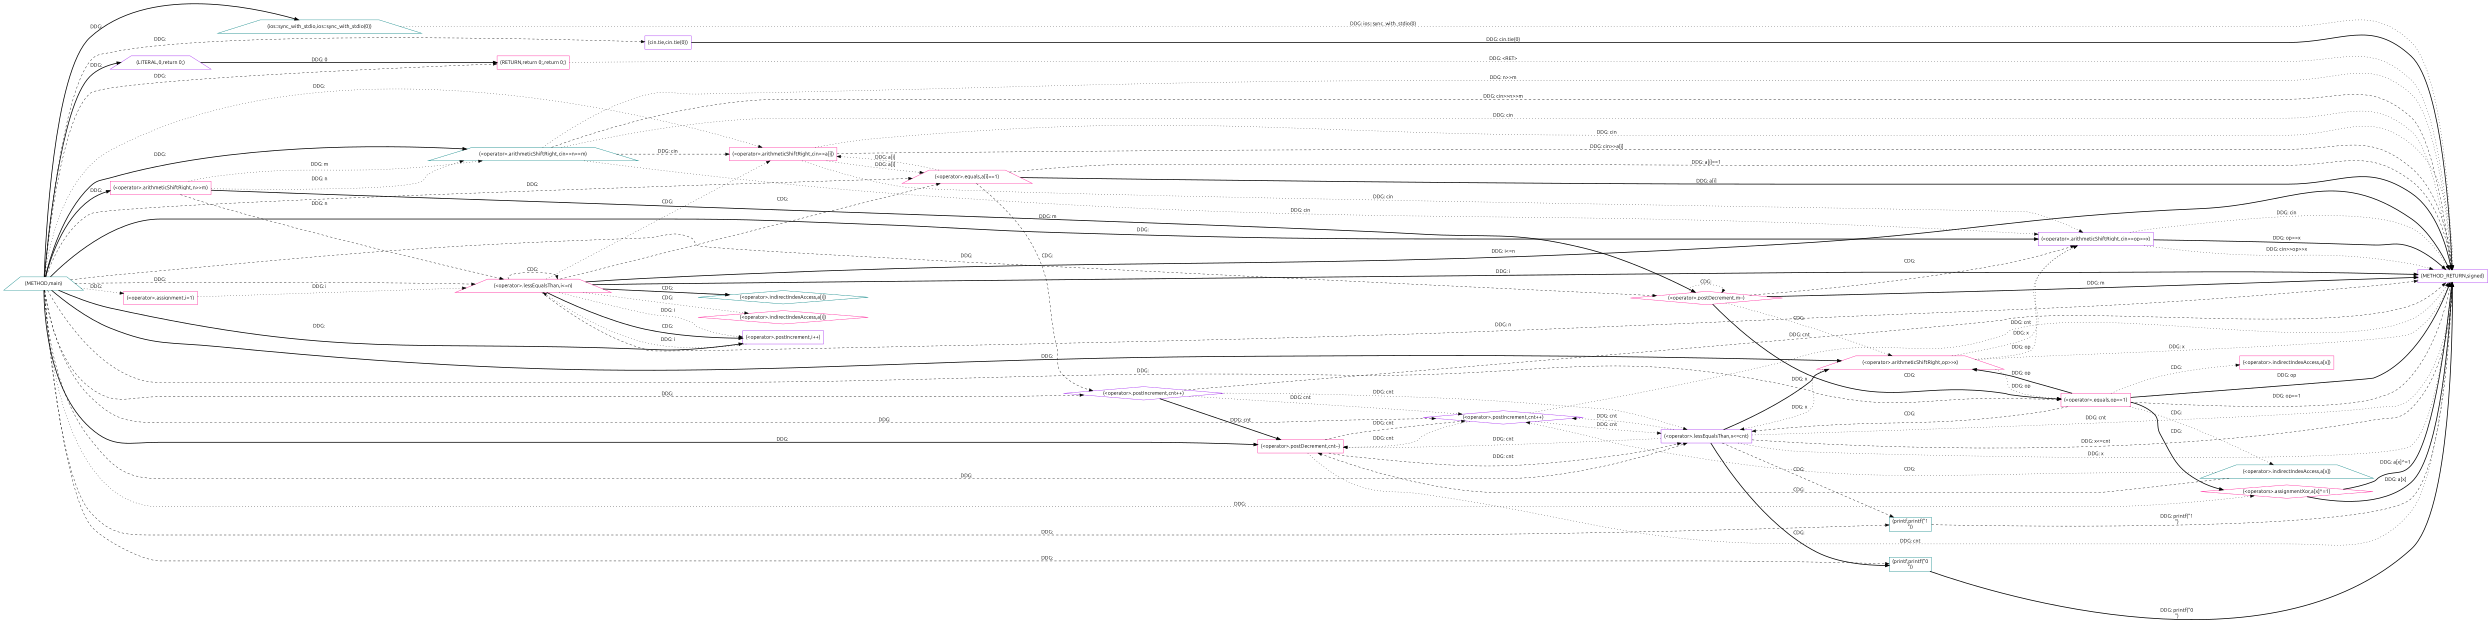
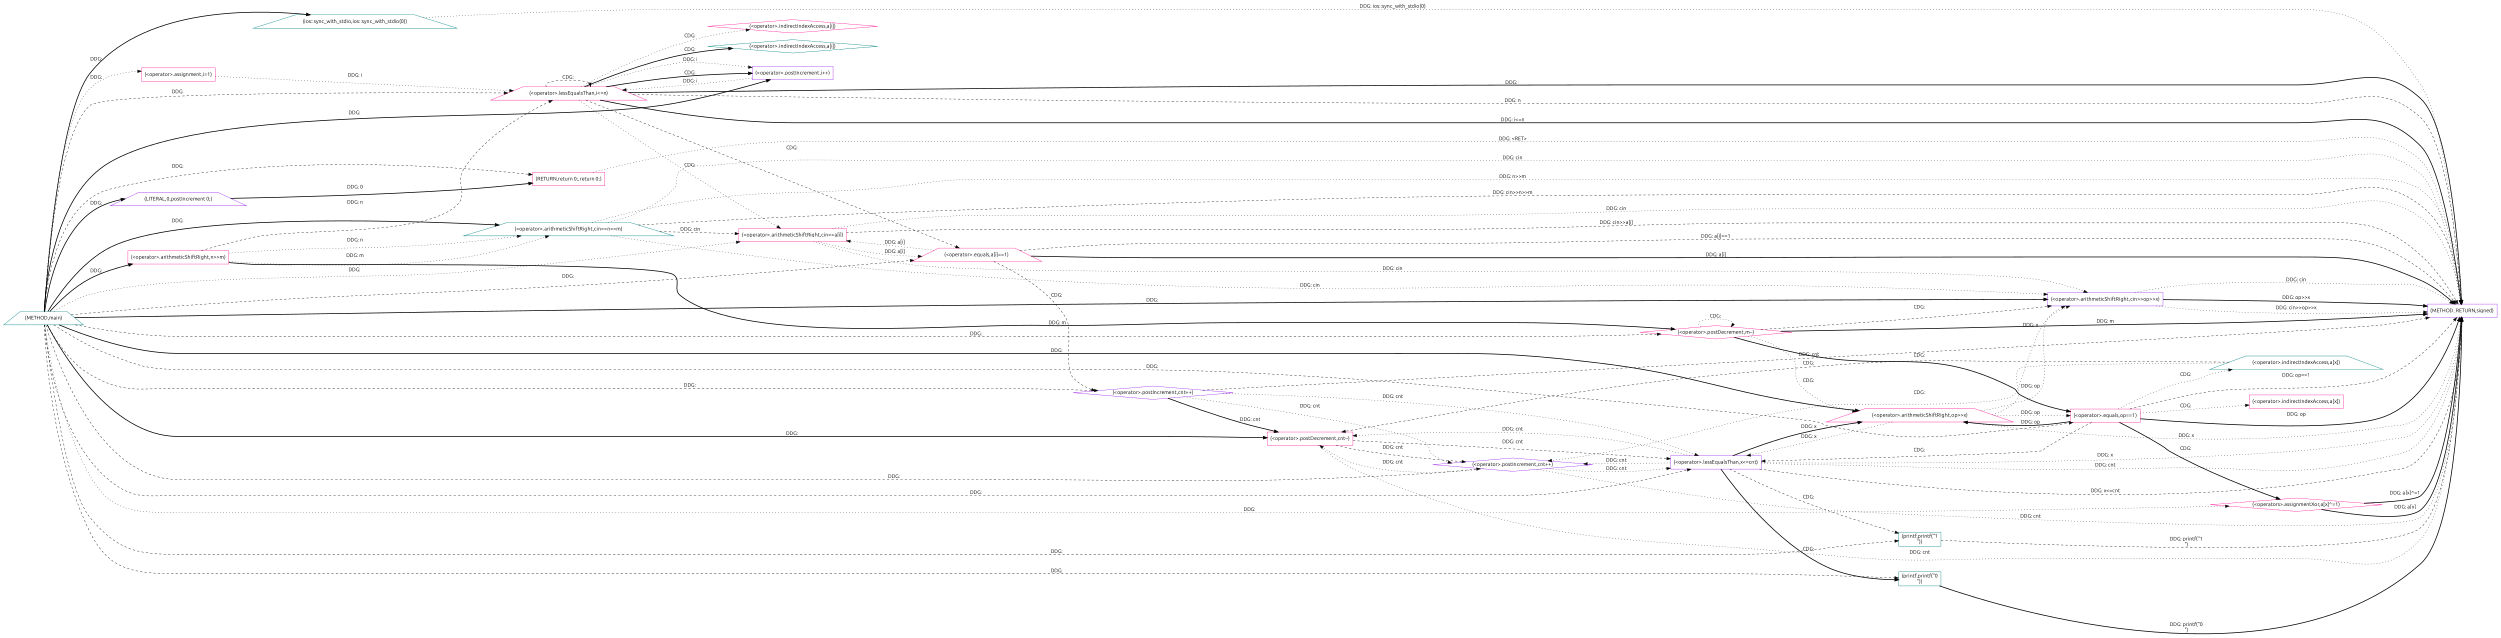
  digraph {
    fontname=Ubuntu
    rankdir=LR
    node [color=deeppink fontname=Ubuntu shape=box]
    edge [fontname=Ubuntu style=dotted]
    n1 [color=teal label="(METHOD,main)" shape=trapezium]
    n2 [color=teal label="(ios::sync_with_stdio,ios::sync_with_stdio(0))" shape=trapezium]
-   n3 [color=purple label="(cin.tie,cin.tie(0))"]
    n4 [color=teal label="(<operator>.arithmeticShiftRight,cin>>n>>m)" shape=trapezium]
    n5 [label="(RETURN,return 0;,return 0;)"]
    n6 [label="(<operator>.assignment,i=1)"]
    n7 [label="(<operator>.lessEqualsThan,i<=n)" shape=trapezium]
    n8 [color=purple label="(<operator>.postIncrement,i++)"]
    n9 [label="(<operator>.postDecrement,m--)" shape=diamond]
-   n10 [color=purple label="(LITERAL,0,return 0;)" shape=trapezium]
+   n10 [color=purple label="(LITERAL,0,postIncrement 0;)" shape=trapezium]
    n11 [label="(<operator>.arithmeticShiftRight,n>>m)"]
    n12 [label="(<operator>.arithmeticShiftRight,cin>>a[i])"]
    n13 [color=purple label="(<operator>.arithmeticShiftRight,cin>>op>>x)"]
    n14 [label="(<operator>.equals,a[i]==1)" shape=trapezium]
    n15 [color=purple label="(<operator>.postIncrement,cnt++)" shape=diamond]
    n16 [label="(<operator>.equals,op==1)"]
    n17 [label="(<operator>.arithmeticShiftRight,op>>x)" shape=trapezium]
    n18 [label="(<operators>.assignmentXor,a[x]^=1)" shape=diamond]
    n19 [label="(<operator>.postDecrement,cnt--)"]
    n20 [color=purple label="(<operator>.postIncrement,cnt++)" shape=diamond]
    n21 [color=purple label="(<operator>.lessEqualsThan,x<=cnt)"]
    n22 [color=teal label="(printf,printf(\"1\n\"))"]
    n23 [color=teal label="(printf,printf(\"0\n\"))"]
    n24 [color=purple label="(METHOD_RETURN,signed)"]
    n25 [label="(<operator>.indirectIndexAccess,a[i])" shape=diamond]
    n26 [color=teal label="(<operator>.indirectIndexAccess,a[i])" shape=diamond]
    n27 [color=teal label="(<operator>.indirectIndexAccess,a[x])" shape=trapezium]
    n28 [label="(<operator>.indirectIndexAccess,a[x])"]
    n1 -> n2 [label="DDG: " style=bold]
-   n1 -> n3 [label="DDG: " style=dashed]
    n1 -> n4 [label="DDG: " style=bold]
    n1 -> n5 [label="DDG: " style=dashed]
    n1 -> n6 [label="DDG: "]
    n1 -> n7 [label="DDG: " style=dashed]
    n1 -> n8 [label="DDG: " style=bold]
    n1 -> n9 [label="DDG: " style=dashed]
    n1 -> n10 [label="DDG: " style=bold]
    n1 -> n11 [label="DDG: " style=bold]
    n1 -> n12 [label="DDG: "]
    n1 -> n13 [label="DDG: " style=bold]
    n1 -> n14 [label="DDG: " style=dashed]
    n1 -> n15 [label="DDG: " style=dashed]
    n1 -> n16 [label="DDG: " style=dashed]
    n1 -> n17 [label="DDG: " style=bold]
    n1 -> n18 [label="DDG: "]
    n1 -> n19 [label="DDG: " style=bold]
    n1 -> n20 [label="DDG: " style=dashed]
    n1 -> n21 [label="DDG: " style=dashed]
    n1 -> n22 [label="DDG: " style=dashed]
    n1 -> n23 [label="DDG: " style=dashed]
    n2 -> n24 [label="DDG: ios::sync_with_stdio(0)"]
-   n3 -> n24 [label="DDG: cin.tie(0)" style=bold]
    n4 -> n12 [label="DDG: cin" style=dashed]
    n4 -> n13 [label="DDG: cin"]
    n4 -> n24 [label="DDG: cin"]
    n4 -> n24 [label="DDG: n>>m"]
    n4 -> n24 [label="DDG: cin>>n>>m" style=dashed]
    n5 -> n24 [label="DDG: <RET>"]
    n6 -> n7 [label="DDG: i"]
    n7 -> n7 [label="CDG: " style=dashed]
    n7 -> n8 [label="DDG: i"]
    n7 -> n8 [label="CDG: " style=bold]
    n7 -> n12 [label="CDG: "]
    n7 -> n14 [label="CDG: " style=dashed]
    n7 -> n24 [label="DDG: i" style=bold]
    n7 -> n24 [label="DDG: n" style=dashed]
    n7 -> n24 [label="DDG: i<=n" style=bold]
    n7 -> n25 [label="CDG: "]
    n7 -> n26 [label="CDG: " style=bold]
    n8 -> n7 [label="DDG: i"]
    n9 -> n9 [label="CDG: "]
    n9 -> n13 [label="CDG: " style=dashed]
    n9 -> n16 [label="CDG: " style=bold]
    n9 -> n17 [label="CDG: "]
    n9 -> n24 [label="DDG: m" style=bold]
    n10 -> n5 [label="DDG: 0" style=bold]
    n11 -> n4 [label="DDG: n"]
    n11 -> n4 [label="DDG: m"]
    n11 -> n7 [label="DDG: n" style=dashed]
    n11 -> n9 [label="DDG: m" style=bold]
    n12 -> n13 [label="DDG: cin"]
    n12 -> n14 [label="DDG: a[i]"]
    n12 -> n24 [label="DDG: cin"]
    n12 -> n24 [label="DDG: cin>>a[i]" style=dashed]
    n13 -> n24 [label="DDG: cin"]
    n13 -> n24 [label="DDG: op>>x" style=bold]
    n13 -> n24 [label="DDG: cin>>op>>x"]
    n14 -> n12 [label="DDG: a[i]"]
    n14 -> n15 [label="CDG: " style=dashed]
    n14 -> n24 [label="DDG: a[i]" style=bold]
    n14 -> n24 [label="DDG: a[i]==1" style=dashed]
    n15 -> n19 [label="DDG: cnt" style=bold]
    n15 -> n20 [label="DDG: cnt"]
    n15 -> n21 [label="DDG: cnt"]
    n15 -> n24 [label="DDG: cnt" style=dashed]
    n16 -> n17 [label="DDG: op" style=bold]
    n16 -> n18 [label="CDG: " style=bold]
    n16 -> n21 [label="CDG: " style=dashed]
    n16 -> n24 [label="DDG: op" style=bold]
    n16 -> n24 [label="DDG: op==1" style=dashed]
    n16 -> n27 [label="CDG: "]
    n16 -> n28 [label="CDG: "]
    n17 -> n13 [label="DDG: x"]
    n17 -> n13 [label="DDG: op"]
    n17 -> n16 [label="DDG: op"]
    n17 -> n21 [label="DDG: x"]
    n17 -> n24 [label="DDG: x"]
    n18 -> n24 [label="DDG: a[x]" style=bold]
    n18 -> n24 [label="DDG: a[x]^=1" style=bold]
    n19 -> n20 [label="DDG: cnt" style=dashed]
    n19 -> n21 [label="DDG: cnt" style=dashed]
    n19 -> n24 [label="DDG: cnt"]
    n20 -> n19 [label="DDG: cnt"]
    n20 -> n21 [label="DDG: cnt"]
    n20 -> n24 [label="DDG: cnt"]
    n21 -> n17 [label="DDG: x" style=bold]
    n21 -> n19 [label="DDG: cnt"]
    n21 -> n20 [label="DDG: cnt"]
    n21 -> n22 [label="CDG: " style=dashed]
    n21 -> n23 [label="CDG: " style=bold]
    n21 -> n24 [label="DDG: x"]
    n21 -> n24 [label="DDG: cnt"]
    n21 -> n24 [label="DDG: x<=cnt" style=dashed]
    n22 -> n24 [label="DDG: printf(\"1\n\")" style=dashed]
    n23 -> n24 [label="DDG: printf(\"0\n\")" style=bold]
    n27 -> n19 [label="CDG: " style=dashed]
    n27 -> n20 [label="CDG: "]
  }
